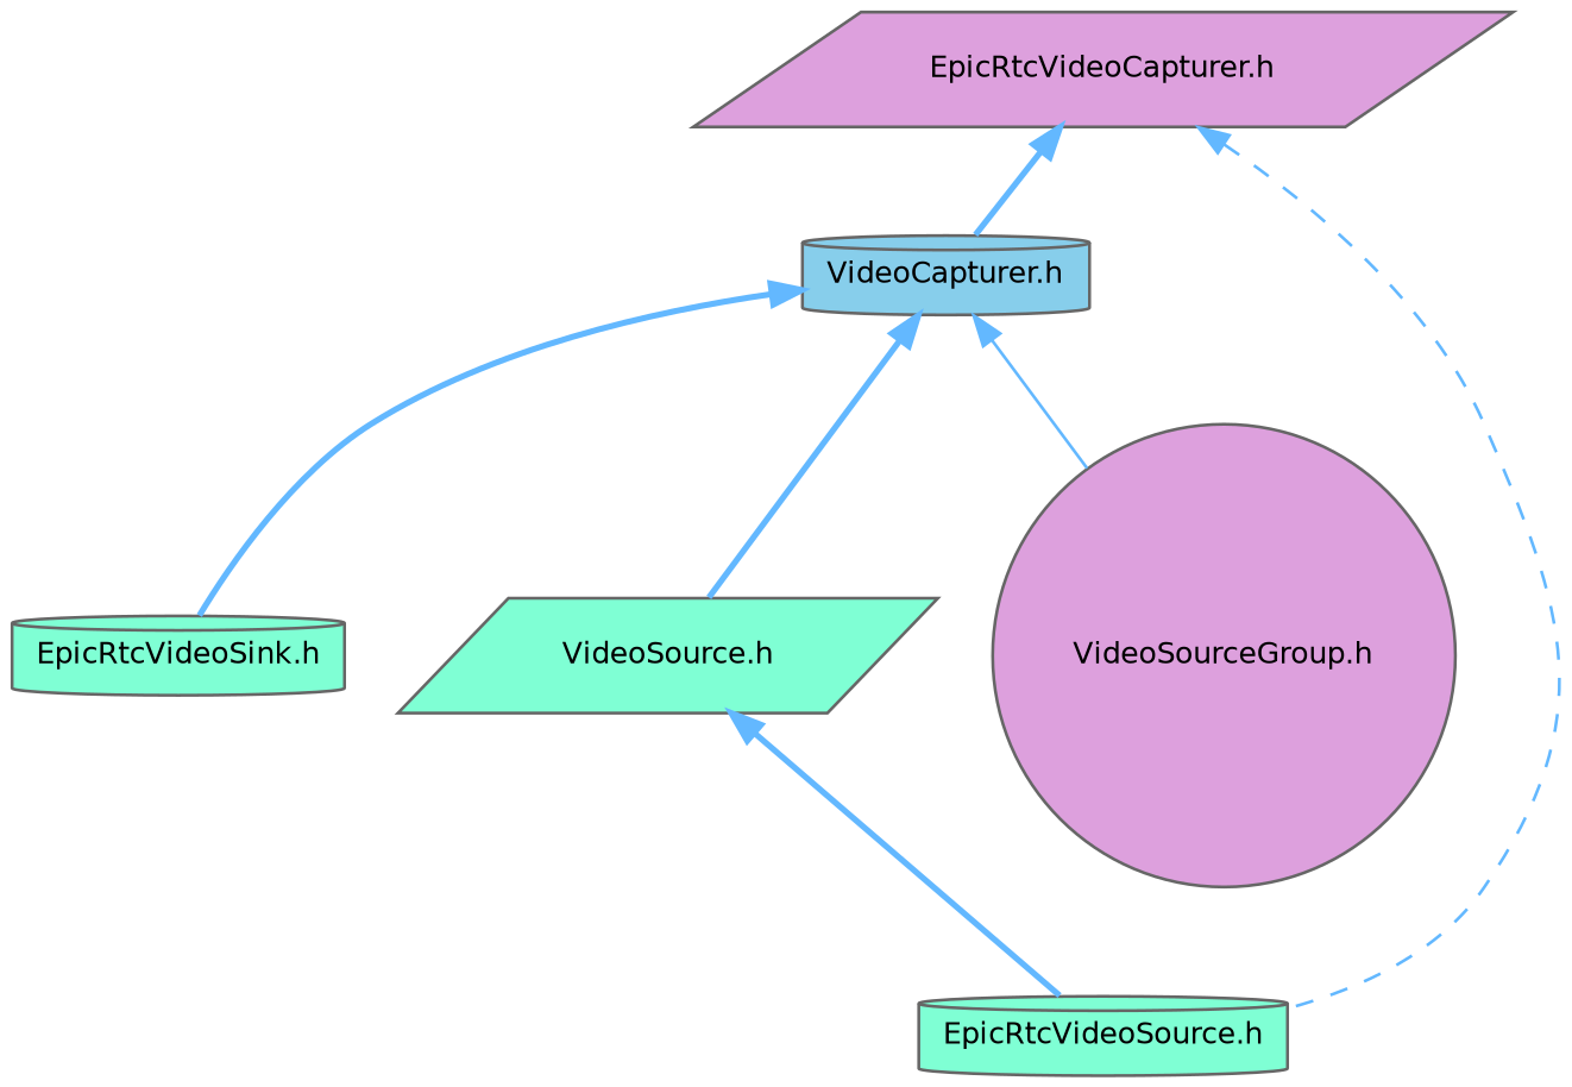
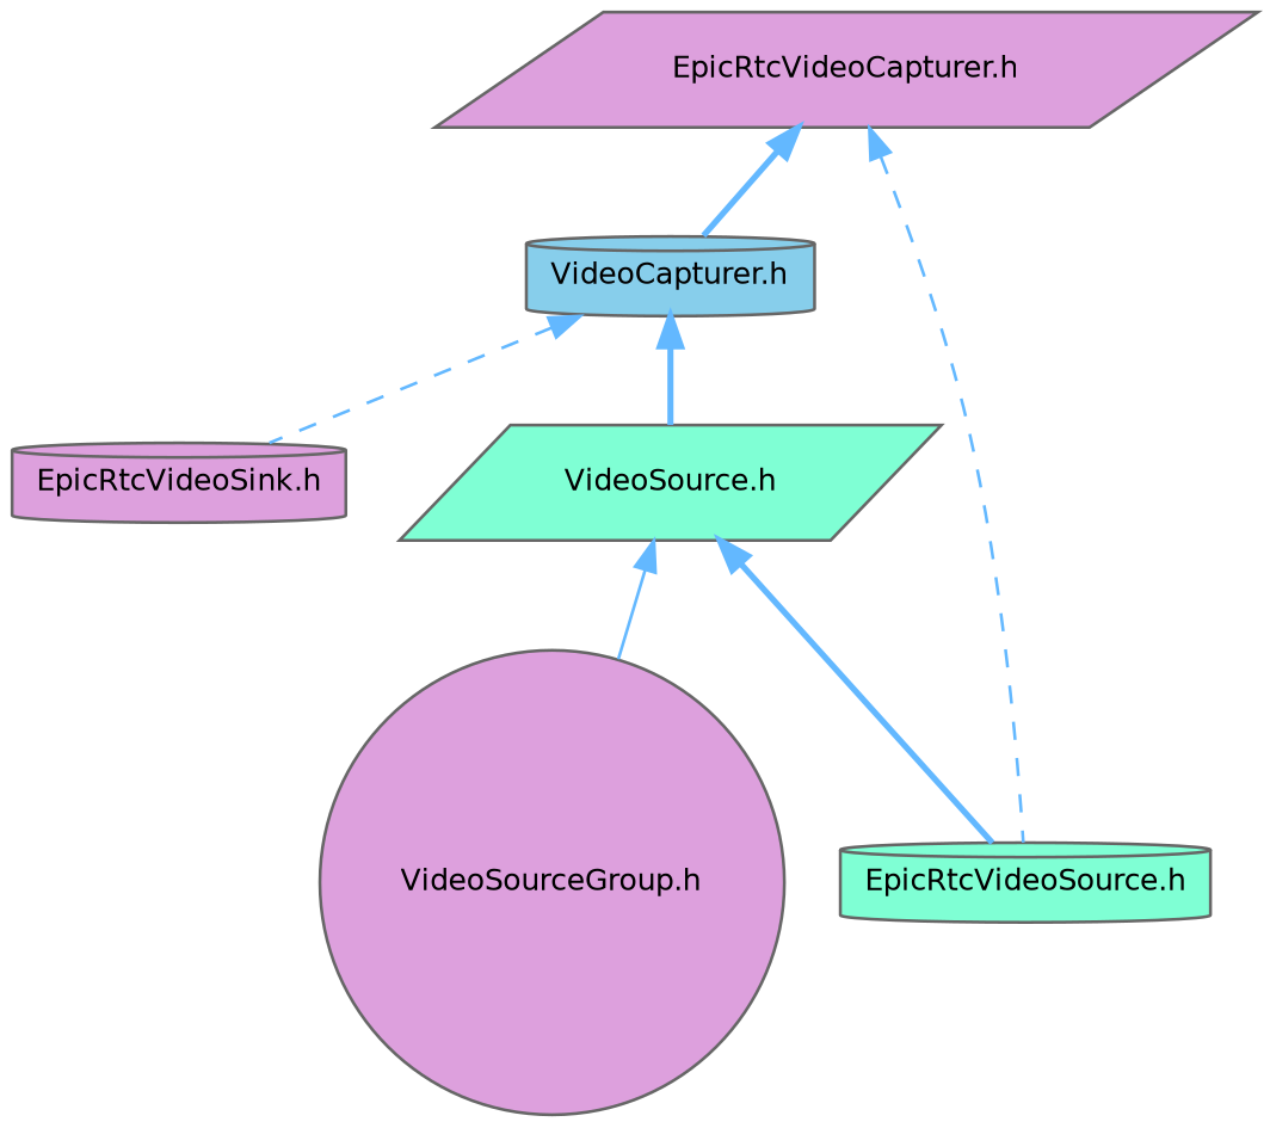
  digraph {
    node [color=grey40 fillcolor=plum fontname=Helvetica fontsize=10 shape=cylinder style=filled]
    edge [color=steelblue1 dir=back fontname=Helvetica fontsize=10 labelfontname=Helvetica labelfontsize=10 style=bold]
    n1 [color=gray40 fillcolor=skyblue fontcolor=black height=0.2 label="VideoCapturer.h" width=0.4]
-   n2 [fillcolor=aquamarine height=0.2 label="EpicRtcVideoSink.h" width=0.4]
+   n2 [height=0.2 label="EpicRtcVideoSink.h" width=0.4]
    n3 [fillcolor=aquamarine height=0.2 label="VideoSource.h" shape=parallelogram width=0.4]
    n4 [height=0.2 label="VideoSourceGroup.h" shape=circle width=0.4]
    n5 [height=0.2 label="EpicRtcVideoCapturer.h" shape=parallelogram width=0.4]
    n6 [fillcolor=aquamarine height=0.2 label="EpicRtcVideoSource.h" width=0.4]
-   n1 -> n2
+   n1 -> n2 [style=dashed]
    n1 -> n3
-   n1 -> n4 [style=solid]
+   n3 -> n4 [style=solid]
    n3 -> n6
    n5 -> n1
    n5 -> n6 [style=dashed]
  }
